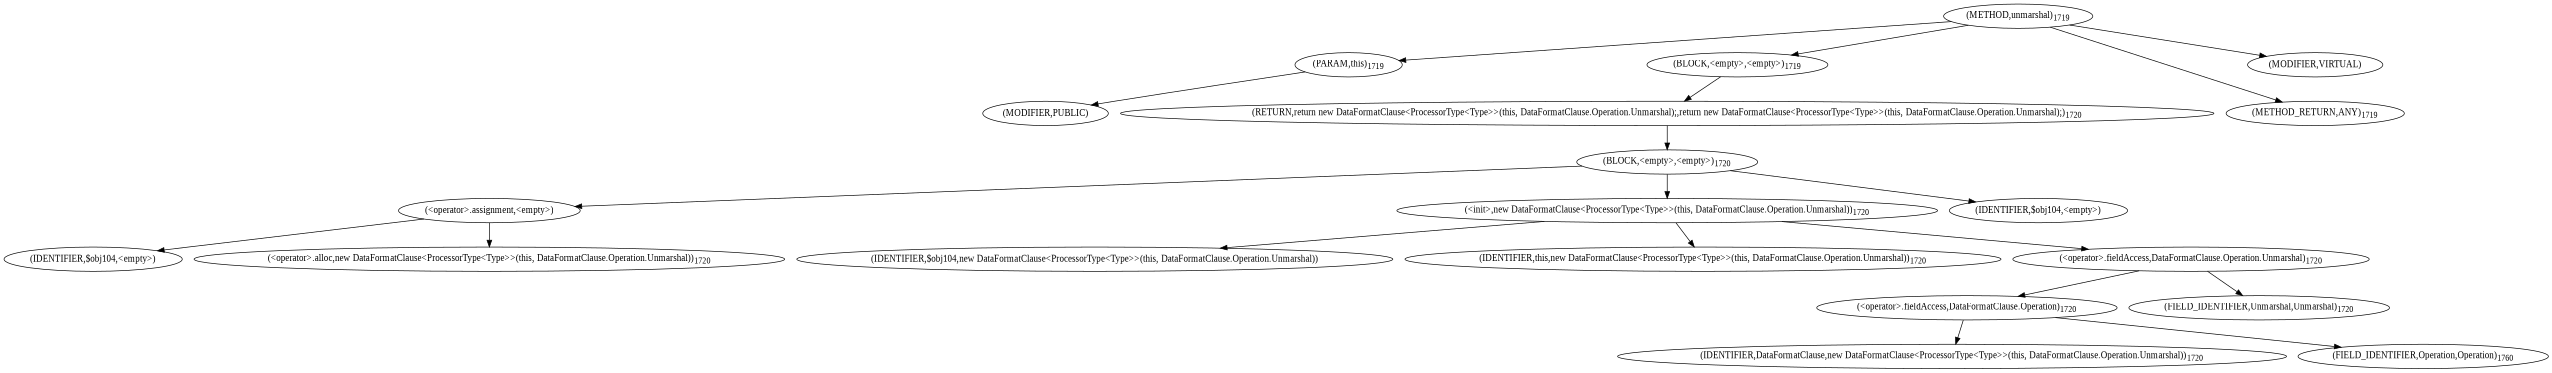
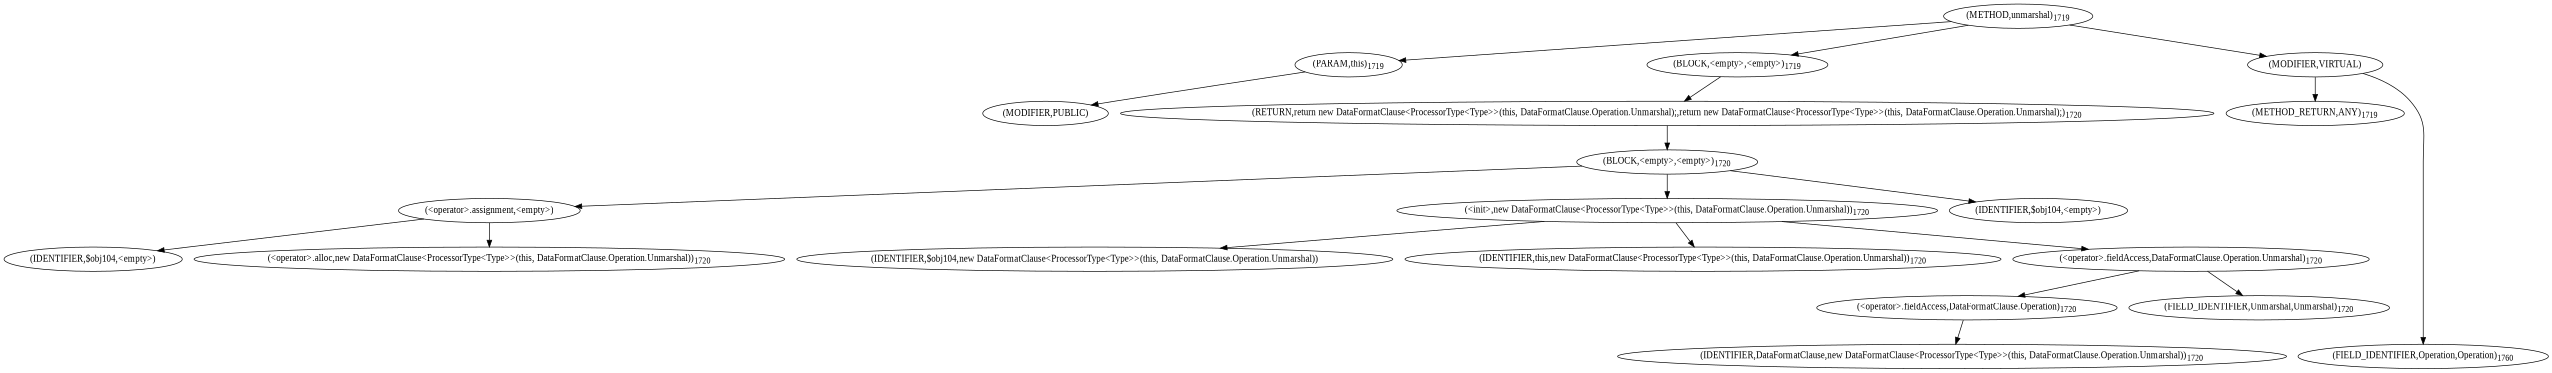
  digraph {
    fontname="Liberation Serif"
    node [fontname="Liberation Serif"]
    edge [fontname="Liberation Serif"]
    n1 [label=<(METHOD,unmarshal)<SUB>1719</SUB>>]
    n2 [label=<(PARAM,this)<SUB>1719</SUB>>]
    n3 [label=<(BLOCK,&lt;empty&gt;,&lt;empty&gt;)<SUB>1719</SUB>>]
    n4 [label=<(MODIFIER,VIRTUAL)>]
    n5 [label=<(METHOD_RETURN,ANY)<SUB>1719</SUB>>]
    n6 [label=<(MODIFIER,PUBLIC)>]
    n7 [label=<(RETURN,return new DataFormatClause&lt;ProcessorType&lt;Type&gt;&gt;(this, DataFormatClause.Operation.Unmarshal);,return new DataFormatClause&lt;ProcessorType&lt;Type&gt;&gt;(this, DataFormatClause.Operation.Unmarshal);)<SUB>1720</SUB>>]
    n8 [label=<(BLOCK,&lt;empty&gt;,&lt;empty&gt;)<SUB>1720</SUB>>]
    n9 [label=<(&lt;operator&gt;.assignment,&lt;empty&gt;)>]
    n10 [label=<(&lt;init&gt;,new DataFormatClause&lt;ProcessorType&lt;Type&gt;&gt;(this, DataFormatClause.Operation.Unmarshal))<SUB>1720</SUB>>]
    n11 [label=<(IDENTIFIER,$obj104,&lt;empty&gt;)>]
    n12 [label=<(IDENTIFIER,$obj104,&lt;empty&gt;)>]
    n13 [label=<(&lt;operator&gt;.alloc,new DataFormatClause&lt;ProcessorType&lt;Type&gt;&gt;(this, DataFormatClause.Operation.Unmarshal))<SUB>1720</SUB>>]
    n14 [label=<(IDENTIFIER,$obj104,new DataFormatClause&lt;ProcessorType&lt;Type&gt;&gt;(this, DataFormatClause.Operation.Unmarshal))>]
    n15 [label=<(IDENTIFIER,this,new DataFormatClause&lt;ProcessorType&lt;Type&gt;&gt;(this, DataFormatClause.Operation.Unmarshal))<SUB>1720</SUB>>]
    n16 [label=<(&lt;operator&gt;.fieldAccess,DataFormatClause.Operation.Unmarshal)<SUB>1720</SUB>>]
    n17 [label=<(&lt;operator&gt;.fieldAccess,DataFormatClause.Operation)<SUB>1720</SUB>>]
    n18 [label=<(FIELD_IDENTIFIER,Unmarshal,Unmarshal)<SUB>1720</SUB>>]
    n19 [label=<(IDENTIFIER,DataFormatClause,new DataFormatClause&lt;ProcessorType&lt;Type&gt;&gt;(this, DataFormatClause.Operation.Unmarshal))<SUB>1720</SUB>>]
    n20 [label=<(FIELD_IDENTIFIER,Operation,Operation)<SUB>1760</SUB>>]
    n1 -> n2
    n1 -> n3
    n1 -> n4
-   n1 -> n5
+   n4 -> n5
    n2 -> n6
    n3 -> n7
    n7 -> n8
    n8 -> n9
    n8 -> n10
    n8 -> n11
    n9 -> n12
    n9 -> n13
    n10 -> n14
    n10 -> n15
    n10 -> n16
    n16 -> n17
    n16 -> n18
    n17 -> n19
-   n17 -> n20
+   n4 -> n20
  }
